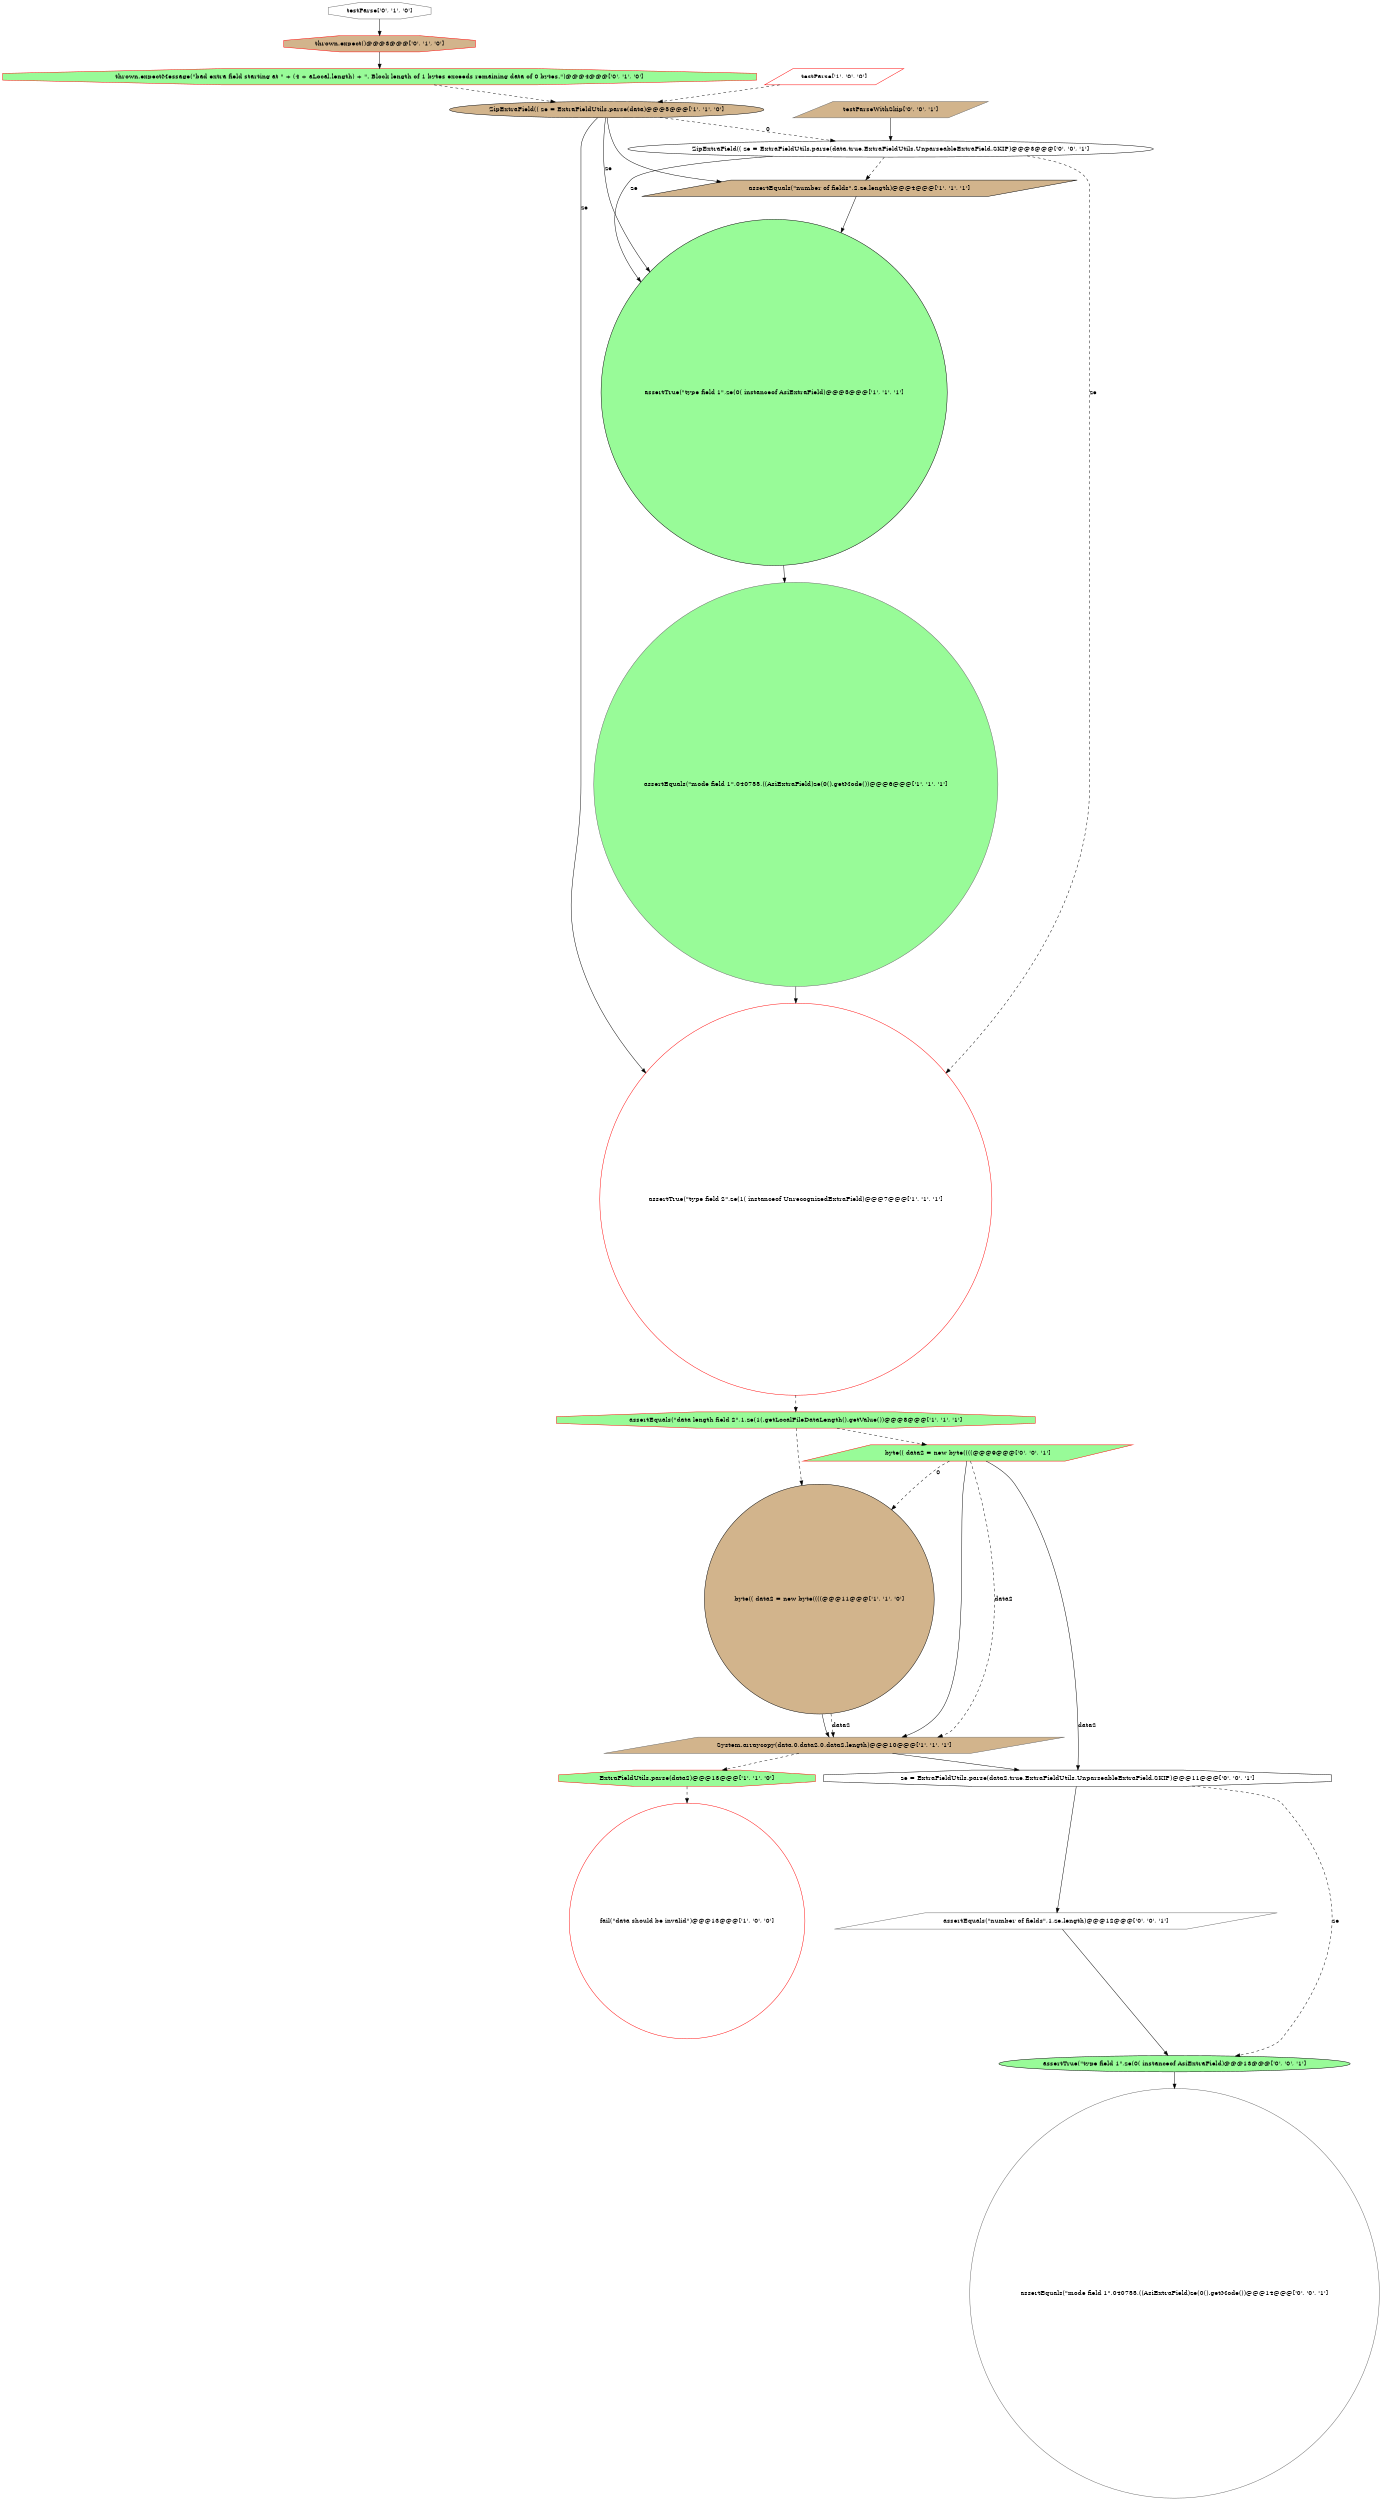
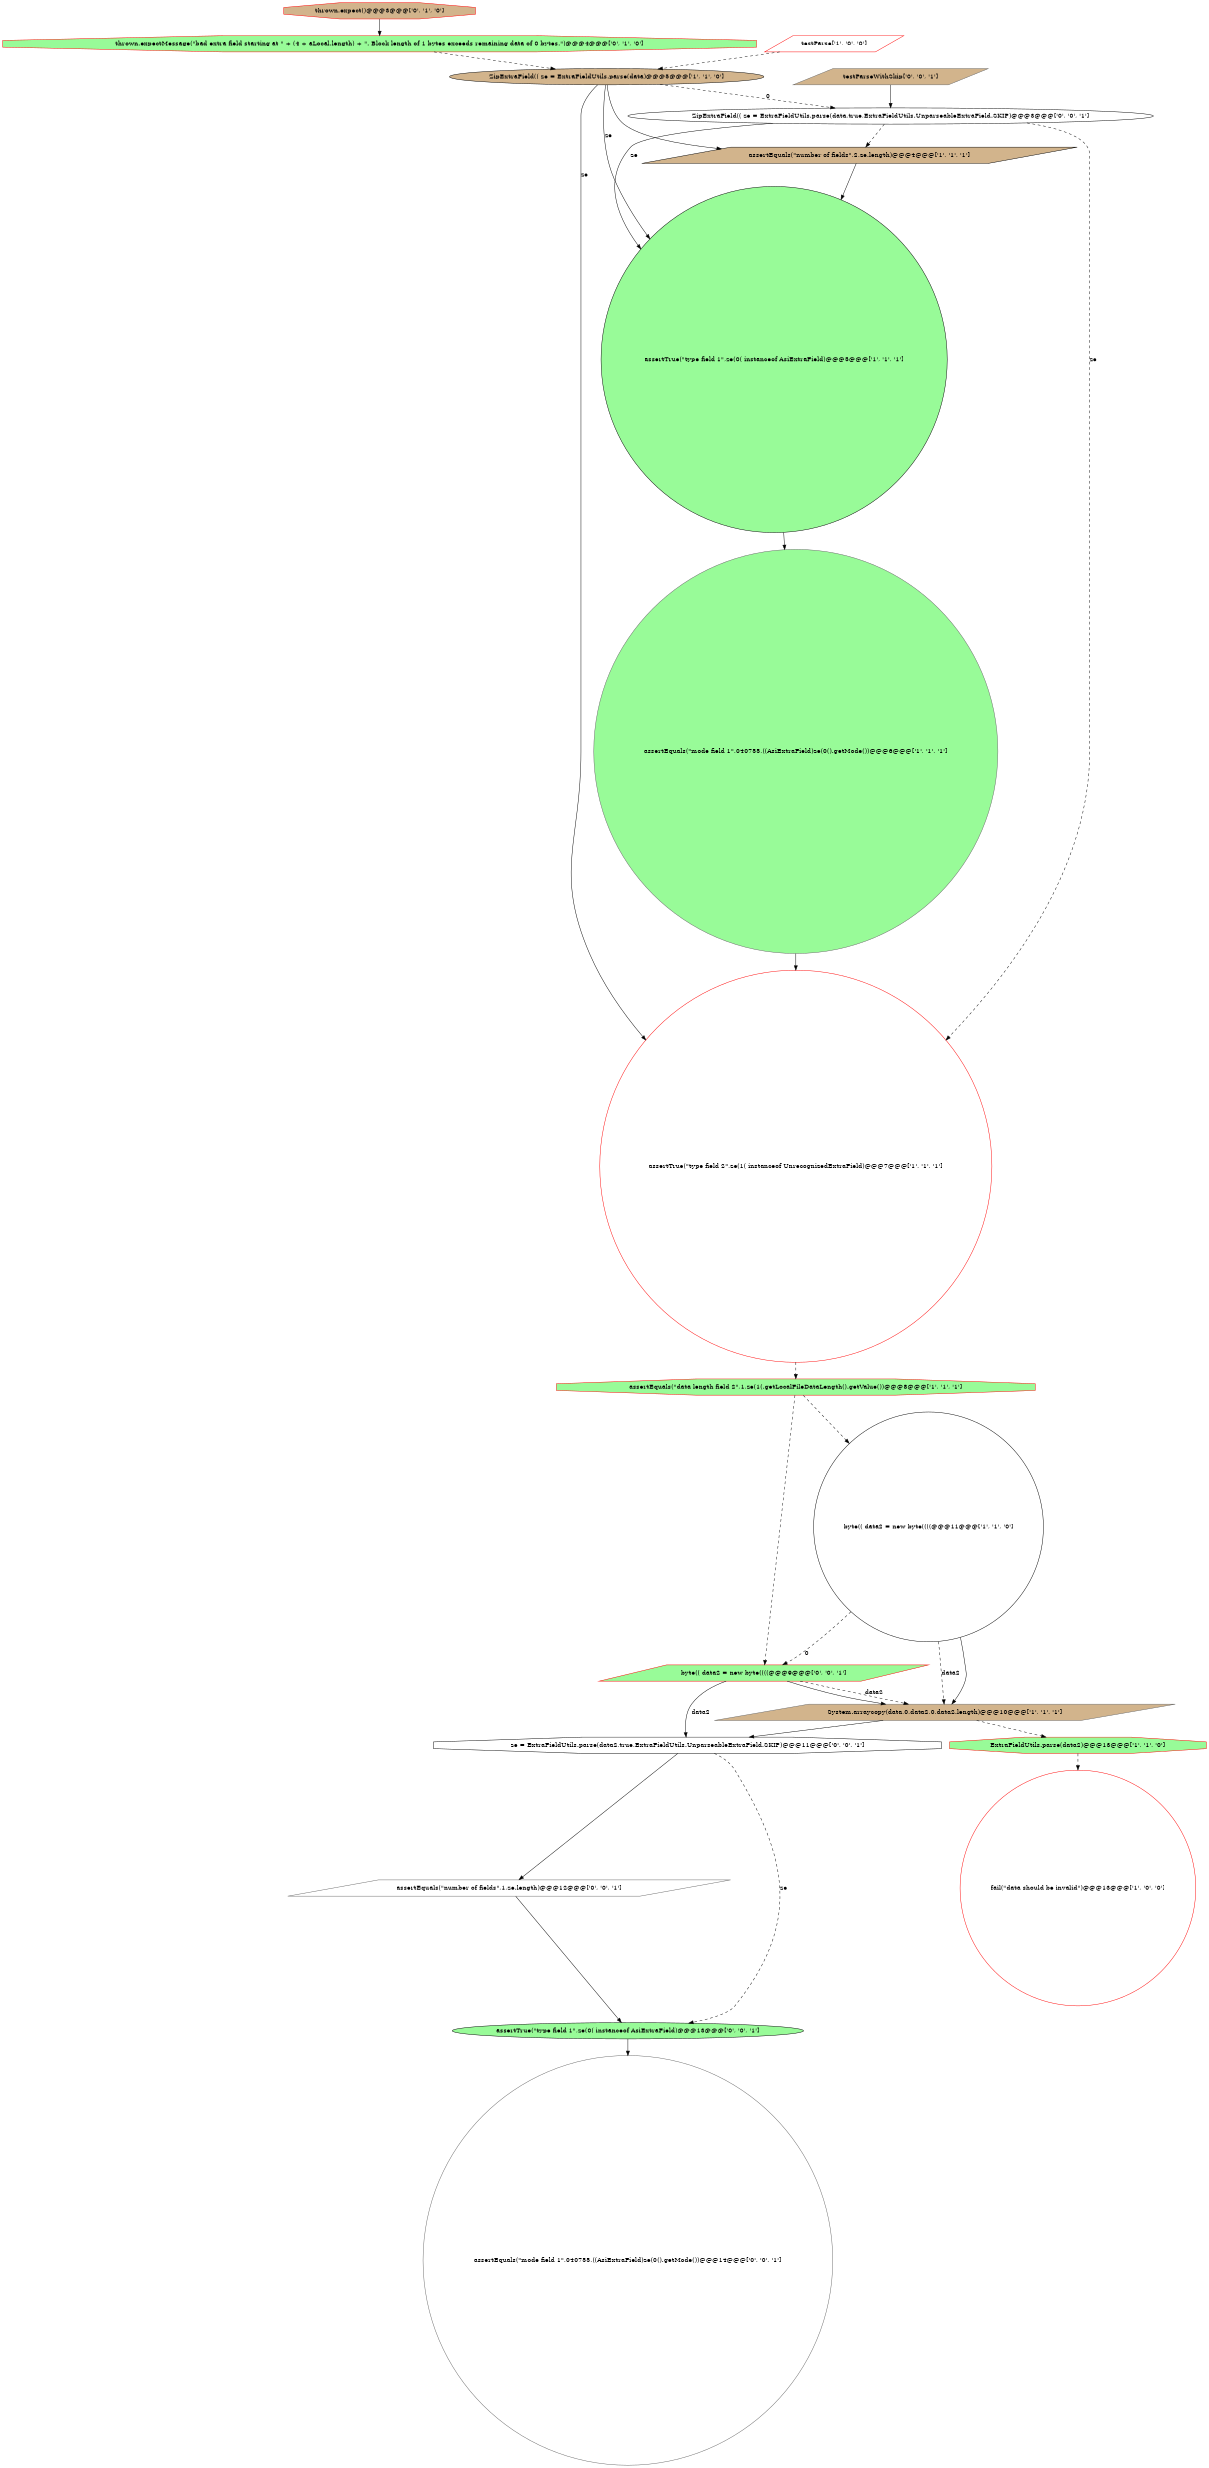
  digraph {
    node [color=red fillcolor=white shape=circle style=filled]
    edge [style=solid]
    n1 [color=black fillcolor=tan label="ZipExtraField(( ze = ExtraFieldUtils.parse(data)@@@5@@@['1', '1', '0']" shape=ellipse]
    n2 [color=black fillcolor=palegreen label="assertTrue(\"type field 1\",ze(0( instanceof AsiExtraField)@@@5@@@['1', '1', '1']"]
    n3 [color=black label="ZipExtraField(( ze = ExtraFieldUtils.parse(data,true,ExtraFieldUtils.UnparseableExtraField.SKIP)@@@3@@@['0', '0', '1']" shape=ellipse]
    n4 [color=black fillcolor=tan label="assertEquals(\"number of fields\",2,ze.length)@@@4@@@['1', '1', '1']" shape=parallelogram]
    n5 [label="assertTrue(\"type field 2\",ze(1( instanceof UnrecognizedExtraField)@@@7@@@['1', '1', '1']"]
    n6 [color=gray40 fillcolor=palegreen label="assertEquals(\"mode field 1\",040755,((AsiExtraField)ze(0().getMode())@@@6@@@['1', '1', '1']"]
    n7 [fillcolor=palegreen label="assertEquals(\"data length field 2\",1,ze(1(.getLocalFileDataLength().getValue())@@@8@@@['1', '1', '1']" shape=octagon]
    n8 [color=gray40 label="assertEquals(\"mode field 1\",040755,((AsiExtraField)ze(0().getMode())@@@14@@@['0', '0', '1']"]
    n9 [color=black label="ze = ExtraFieldUtils.parse(data2,true,ExtraFieldUtils.UnparseableExtraField.SKIP)@@@11@@@['0', '0', '1']" shape=octagon]
    n10 [color=black fillcolor=palegreen label="assertTrue(\"type field 1\",ze(0( instanceof AsiExtraField)@@@13@@@['0', '0', '1']" shape=ellipse]
    n11 [color=gray40 label="assertEquals(\"number of fields\",1,ze.length)@@@12@@@['0', '0', '1']" shape=parallelogram]
    n12 [fillcolor=palegreen label="ExtraFieldUtils.parse(data2)@@@13@@@['1', '1', '0']" shape=octagon]
    n13 [label="fail(\"data should be invalid\")@@@13@@@['1', '0', '0']"]
    n14 [fillcolor=tan label="thrown.expect()@@@3@@@['0', '1', '0']" shape=octagon]
    n15 [fillcolor=palegreen label="thrown.expectMessage(\"bad extra field starting at \" + (4 + aLocal.length) + \". Block length of 1 bytes exceeds remaining data of 0 bytes.\")@@@4@@@['0', '1', '0']" shape=octagon]
-   n16 [color=gray40 label="testParse['0', '1', '0']" shape=octagon]
    n17 [fillcolor=palegreen label="byte(( data2 = new byte((((@@@9@@@['0', '0', '1']" shape=parallelogram]
-   n18 [color=black fillcolor=tan label="byte(( data2 = new byte((((@@@11@@@['1', '1', '0']"]
+   n18 [color=black label="byte(( data2 = new byte((((@@@11@@@['1', '1', '0']"]
    n19 [color=gray40 fillcolor=tan label="System.arraycopy(data,0,data2,0,data2.length)@@@10@@@['1', '1', '1']" shape=parallelogram]
    n20 [color=gray40 fillcolor=tan label="testParseWithSkip['0', '0', '1']" shape=parallelogram]
    n21 [label="testParse['1', '0', '0']" shape=parallelogram]
    n1 -> n2 [label=ze]
    n1 -> n3 [label=0 style=dashed]
    n1 -> n4
    n1 -> n5 [label=ze]
    n2 -> n6
    n3 -> n2 [label=ze]
    n3 -> n4 [style=dashed]
    n3 -> n5 [label=ze style=dashed]
    n4 -> n2
    n5 -> n7 [style=dashed]
    n6 -> n5
    n7 -> n17 [style=dashed]
    n7 -> n18 [style=dashed]
    n9 -> n10 [label=ze style=dashed]
    n9 -> n11
    n10 -> n8
    n11 -> n10
    n12 -> n13 [style=dashed]
    n14 -> n15
    n15 -> n1 [style=dashed]
-   n16 -> n14
    n17 -> n9 [label=data2]
    n17 -> n19 [label=data2 style=dashed]
    n17 -> n19
-   n17 -> n18 [label=0 style=dashed]
+   n18 -> n17 [label=0 style=dashed]
    n18 -> n19
    n18 -> n19 [label=data2 style=dashed]
    n19 -> n9
    n19 -> n12 [style=dashed]
    n20 -> n3
    n21 -> n1 [style=dashed]
  }
